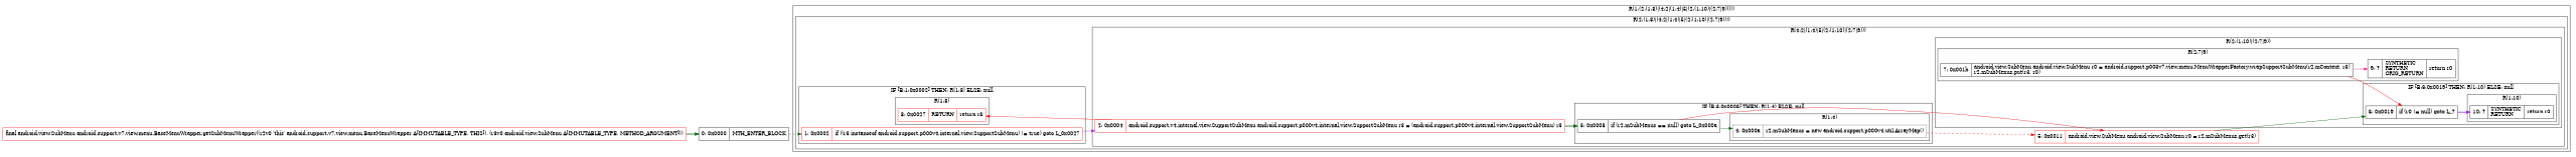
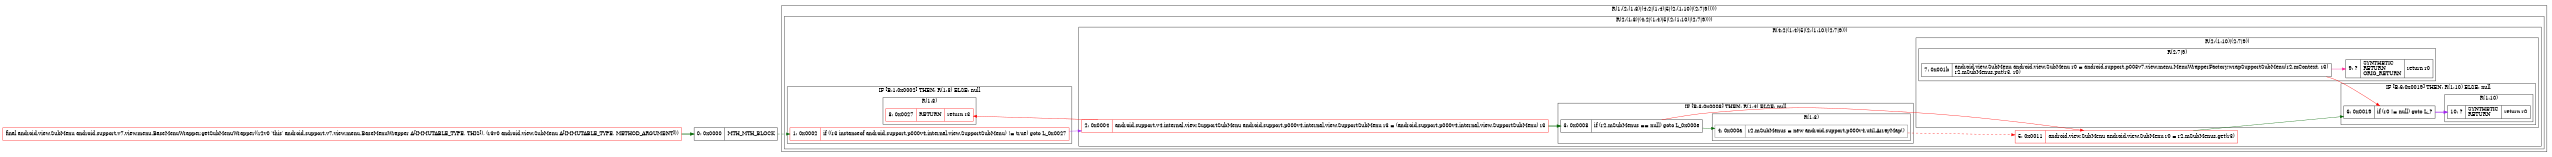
  digraph {
    rankdir=LR
    node [color=black shape=record]
    edge [color=darkgreen style=solid]
    n1 [color=red label="{8\:\ 0x0027|RETURN\l|return r3\l}"]
    n2 [color=red label="{1\:\ 0x0002|if ((r3 instanceof android.support.p000v4.internal.view.SupportSubMenu) != true) goto L_0x0027\l}"]
    n3 [color=gray40 label="{4\:\ 0x000a|r2.mSubMenus = new android.support.p000v4.util.ArrayMap()\l}"]
    n4 [label="{3\:\ 0x0008|if (r2.mSubMenus == null) goto L_0x000a\l}"]
    n5 [label="{10\:\ ?|SYNTHETIC\lRETURN\l|return r0\l}"]
    n6 [label="{6\:\ 0x0019|if (r0 != null) goto L_?\l}"]
    n7 [label="{7\:\ 0x001b|android.view.SubMenu android.view.SubMenu r0 = android.support.p003v7.view.menu.MenuWrapperFactory.wrapSupportSubMenu(r2.mContext, r3)\lr2.mSubMenus.put(r3, r0)\l}"]
    n8 [label="{9\:\ ?|SYNTHETIC\lRETURN\lORIG_RETURN\l|return r0\l}"]
    n9 [color=red label="{2\:\ 0x0004|android.support.v4.internal.view.SupportSubMenu android.support.p000v4.internal.view.SupportSubMenu r3 = (android.support.p000v4.internal.view.SupportSubMenu) r3\l}"]
    n10 [color=red label="{5\:\ 0x0011|android.view.SubMenu android.view.SubMenu r0 = r2.mSubMenus.get(r3)\l}"]
-   n11 [label="{0\:\ 0x0000|MTH_ENTER_BLOCK\l}"]
+   n11 [label="{0\:\ 0x0000|MTH_MTH_BLOCK\l}"]
    n12 [color=red label="{final android.view.SubMenu android.support.v7.view.menu.BaseMenuWrapper.getSubMenuWrapper((r2v0 'this' android.support.v7.view.menu.BaseMenuWrapper A[IMMUTABLE_TYPE, THIS]), (r3v0 android.view.SubMenu A[IMMUTABLE_TYPE, METHOD_ARGUMENT])) }"]
    subgraph cluster_1 {
      label="R(1:(2:(1:8)|(4:2|(1:4)|5|(2:(1:10)|(2:7|9)))))"
      subgraph cluster_2 {
        label="R(2:(1:8)|(4:2|(1:4)|5|(2:(1:10)|(2:7|9))))"
        subgraph cluster_3 {
          label="IF [B:1:0x0002] THEN: R(1:8) ELSE: null"
          n2
          subgraph cluster_4 {
            label="R(1:8)"
            n1
          }
        }
        subgraph cluster_5 {
          label="R(4:2|(1:4)|5|(2:(1:10)|(2:7|9)))"
          n9
          n10
          subgraph cluster_6 {
            label="IF [B:3:0x0008] THEN: R(1:4) ELSE: null"
            n4
            subgraph cluster_7 {
-             label="R(1:4)"
+             label="R(1:3)"
              n3
            }
          }
          subgraph cluster_8 {
            label="R(2:(1:10)|(2:7|9))"
            subgraph cluster_9 {
              label="IF [B:6:0x0019] THEN: R(1:10) ELSE: null"
              n6
              subgraph cluster_10 {
                label="R(1:10)"
                n5
              }
            }
            subgraph cluster_11 {
              label="R(2:7|9)"
              n7
              n8
            }
          }
        }
      }
    }
    n2 -> n9 [color=purple]
    n3 -> n10 [color=red style=dashed]
    n4 -> n3
    n4 -> n10 [color=red]
    n6 -> n5 [color=purple style=bold]
    n7 -> n6 [color=red]
    n7 -> n8 [color=deeppink]
    n9 -> n1 [color=red]
    n9 -> n4 [style=bold]
    n10 -> n6
    n11 -> n2 [style=dashed]
    n12 -> n11 [style=bold]
  }
